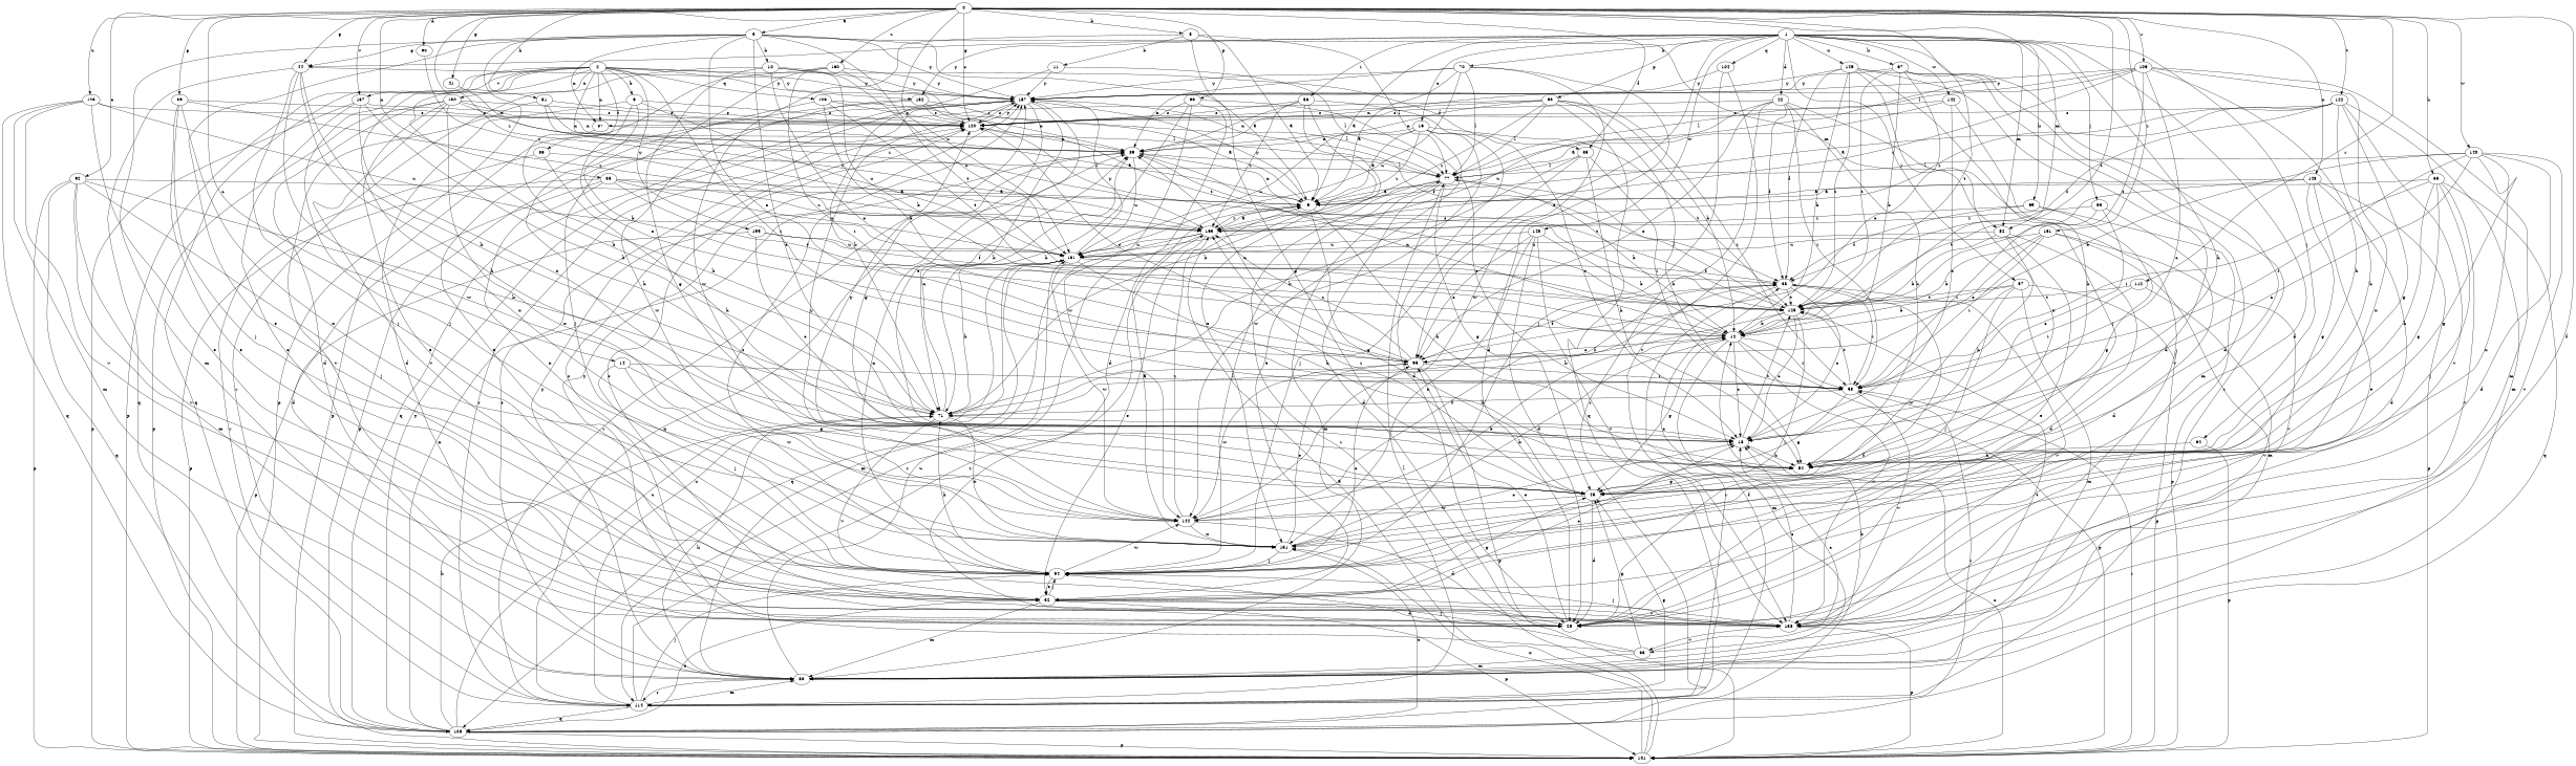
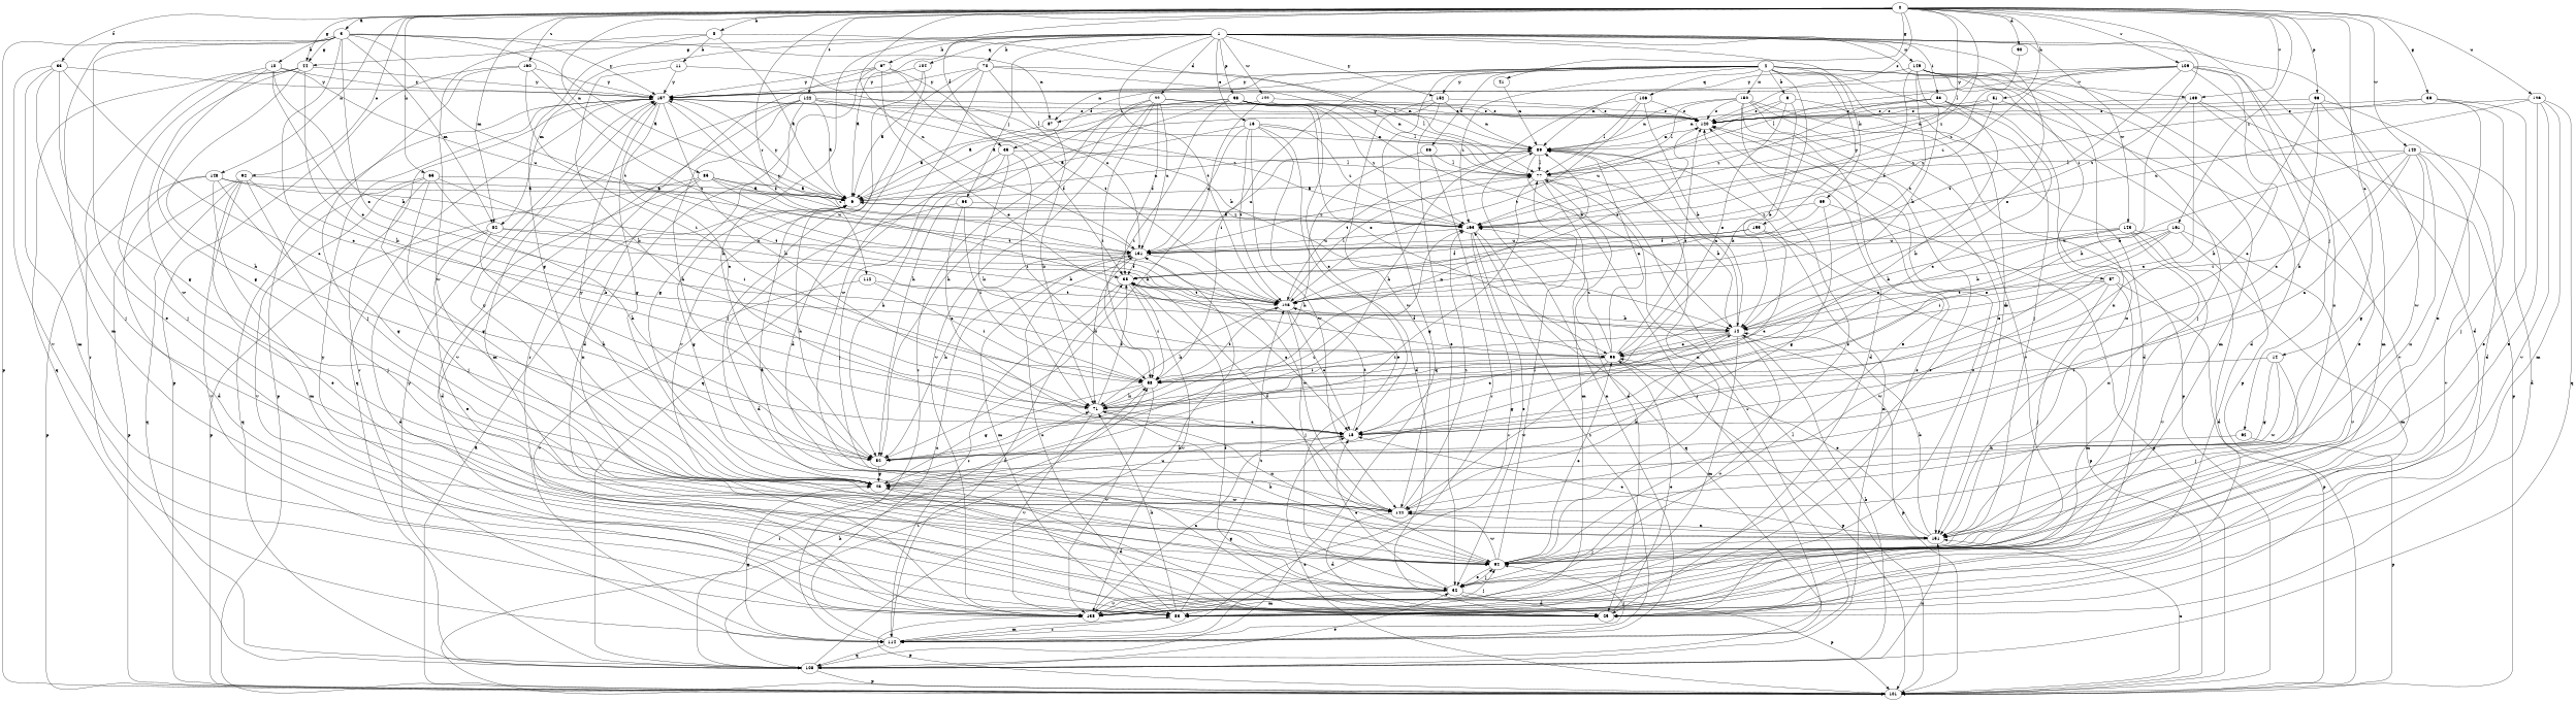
  strict digraph {
    0
    3
    8
    14
    n5 [label=90]
    33
    35
    39
    41
    44
    51
    65
    77
    82
    85
    92
    96
    109
    112
    120
    122
    125
    126
    131
-   137
+   137 [label=139]
    140
    148
    160
    161
    163
    6
    95
    87
    101
    157
    10
    18
    32
    83
    45
    11
    144
    58
    64
    138
    52
    71
    151
    89
    108
    25
    12
    114
    38
    1
    16
    22
    53
    57
    62
    63
    67
    69
    70
    98
    104
    142
    143
    149
    152
    2
    9
    36
    106
    150
    155
    0 -> 3 [label=a]
    0 -> 8 [label=b]
    0 -> 14 [label=c]
    0 -> n5 [label=d]
    0 -> 33 [label=f]
    0 -> 35 [label=f]
    0 -> 39 [label=g]
    0 -> 41 [label=g]
    0 -> 44 [label=g]
    0 -> 51 [label=h]
    0 -> 65 [label=k]
    0 -> 77 [label=l]
    0 -> 82 [label=m]
    0 -> 85 [label=n]
    0 -> 92 [label=o]
    0 -> 96 [label=p]
    0 -> 109 [label=r]
    0 -> 112 [label=r]
    0 -> 120 [label=s]
    0 -> 122 [label=t]
    0 -> 125 [label=t]
    0 -> 126 [label=u]
    0 -> 131 [label=u]
    0 -> 137 [label=v]
    0 -> 140 [label=w]
    0 -> 148 [label=x]
    0 -> 160 [label=z]
    0 -> 161 [label=z]
    0 -> 163 [label=z]
    3 -> 44 [label=g]
    3 -> 82 [label=m]
    3 -> 125 [label=t]
    3 -> 6 [label=a]
    3 -> 95 [label=o]
    3 -> 87 [label=n]
    3 -> 101 [label=p]
    3 -> 157 [label=y]
    3 -> 10 [label=b]
    3 -> 18 [label=c]
    3 -> 32 [label=e]
    3 -> 83 [label=m]
    8 -> 77 [label=l]
    8 -> 6 [label=a]
    8 -> 45 [label=g]
    8 -> 11 [label=b]
    8 -> 144 [label=w]
    14 -> 45 [label=g]
    14 -> 144 [label=w]
    14 -> 58 [label=i]
    14 -> 64 [label=j]
    n5 -> 163 [label=z]
    33 -> 157 [label=y]
    33 -> 18 [label=c]
    33 -> 83 [label=m]
    33 -> 45 [label=g]
    33 -> 64 [label=j]
-   138 -> 33 [label=v]
+   33 -> 138 [label=v]
    35 -> 77 [label=l]
    35 -> 58 [label=i]
    35 -> 64 [label=j]
    35 -> 52 [label=h]
    35 -> 71 [label=k]
    39 -> 120 [label=s]
    39 -> 163 [label=z]
    39 -> 32 [label=e]
    39 -> 64 [label=j]
    39 -> 151 [label=x]
    41 -> 89 [label=n]
    44 -> 157 [label=y]
    44 -> 144 [label=w]
    44 -> 64 [label=j]
    44 -> 52 [label=h]
    44 -> 71 [label=k]
    44 -> 108 [label=q]
    51 -> 120 [label=s]
    51 -> 163 [label=z]
    51 -> 138 [label=v]
    51 -> 89 [label=n]
    65 -> 6 [label=a]
    65 -> 45 [label=g]
    65 -> 58 [label=i]
    65 -> 64 [label=j]
    65 -> 138 [label=v]
    65 -> 52 [label=h]
    65 -> 108 [label=q]
    77 -> 6 [label=a]
    77 -> 83 [label=m]
    77 -> 45 [label=g]
    77 -> 25 [label=d]
    77 -> 12 [label=b]
    77 -> 114 [label=r]
    82 -> 131 [label=u]
    82 -> 32 [label=e]
    82 -> 52 [label=h]
    82 -> 25 [label=d]
    82 -> 12 [label=b]
    85 -> 125 [label=t]
    85 -> 131 [label=u]
    85 -> 163 [label=z]
    85 -> 6 [label=a]
    85 -> 101 [label=p]
    85 -> 151 [label=x]
    85 -> 25 [label=d]
    92 -> 6 [label=a]
    92 -> 101 [label=p]
    92 -> 83 [label=m]
    92 -> 64 [label=j]
    92 -> 138 [label=v]
    92 -> 71 [label=k]
    92 -> 108 [label=q]
    96 -> 120 [label=s]
    96 -> 18 [label=c]
    96 -> 144 [label=w]
    96 -> 71 [label=k]
    96 -> 25 [label=d]
    109 -> 77 [label=l]
    109 -> 125 [label=t]
    109 -> 163 [label=z]
    109 -> 157 [label=y]
    109 -> 18 [label=c]
    109 -> 83 [label=m]
    109 -> 52 [label=h]
    109 -> 151 [label=x]
    109 -> 89 [label=n]
    112 -> 125 [label=t]
    112 -> 58 [label=i]
    112 -> 138 [label=v]
    120 -> 157 [label=y]
    120 -> 89 [label=n]
    122 -> 120 [label=s]
    122 -> 163 [label=z]
    122 -> 6 [label=a]
    122 -> 83 [label=m]
    122 -> 45 [label=g]
    122 -> 138 [label=v]
    122 -> 52 [label=h]
    122 -> 38 [label=f]
    125 -> 77 [label=l]
    125 -> 120 [label=s]
    125 -> 18 [label=c]
    125 -> 64 [label=j]
    125 -> 71 [label=k]
    125 -> 12 [label=b]
    126 -> 120 [label=s]
    126 -> 131 [label=u]
    126 -> 32 [label=e]
    126 -> 83 [label=m]
    126 -> 138 [label=v]
    126 -> 108 [label=q]
    131 -> 157 [label=y]
    131 -> 83 [label=m]
    131 -> 144 [label=w]
    131 -> 52 [label=h]
    131 -> 71 [label=k]
    131 -> 38 [label=f]
    137 -> 120 [label=s]
    137 -> 101 [label=p]
    137 -> 18 [label=c]
    137 -> 32 [label=e]
    137 -> 71 [label=k]
    140 -> 77 [label=l]
    140 -> 18 [label=c]
    140 -> 45 [label=g]
    140 -> 58 [label=i]
    140 -> 138 [label=v]
    140 -> 151 [label=x]
    140 -> 25 [label=d]
    140 -> 12 [label=b]
    148 -> 125 [label=t]
    148 -> 6 [label=a]
    148 -> 101 [label=p]
    148 -> 32 [label=e]
    148 -> 45 [label=g]
    148 -> 25 [label=d]
    160 -> 125 [label=t]
    160 -> 101 [label=p]
    160 -> 157 [label=y]
    160 -> 58 [label=i]
    160 -> 64 [label=j]
    161 -> 131 [label=u]
    161 -> 95 [label=o]
    161 -> 83 [label=m]
    161 -> 58 [label=i]
    161 -> 138 [label=v]
    161 -> 12 [label=b]
    163 -> 131 [label=u]
    163 -> 6 [label=a]
    163 -> 32 [label=e]
    163 -> 108 [label=q]
    163 -> 114 [label=r]
    6 -> 163 [label=z]
    6 -> 157 [label=y]
    6 -> 45 [label=g]
    6 -> 52 [label=h]
    6 -> 89 [label=n]
    95 -> 120 [label=s]
    95 -> 163 [label=z]
    95 -> 101 [label=p]
    95 -> 144 [label=w]
    95 -> 58 [label=i]
    95 -> 89 [label=n]
    95 -> 38 [label=f]
    87 -> 6 [label=a]
    87 -> 71 [label=k]
    101 -> 77 [label=l]
    101 -> 6 [label=a]
    101 -> 18 [label=c]
    101 -> 58 [label=i]
    101 -> 151 [label=x]
    157 -> 120 [label=s]
    157 -> 101 [label=p]
    157 -> 18 [label=c]
    157 -> 45 [label=g]
    157 -> 71 [label=k]
    157 -> 108 [label=q]
    157 -> 114 [label=r]
    157 -> 38 [label=f]
    10 -> 131 [label=u]
    10 -> 95 [label=o]
    10 -> 157 [label=y]
    10 -> 45 [label=g]
    10 -> 12 [label=b]
    10 -> 114 [label=r]
    18 -> 125 [label=t]
    18 -> 52 [label=h]
    32 -> 101 [label=p]
    32 -> 18 [label=c]
    32 -> 83 [label=m]
    32 -> 45 [label=g]
    32 -> 64 [label=j]
    32 -> 138 [label=v]
    32 -> 25 [label=d]
    83 -> 120 [label=s]
    83 -> 125 [label=t]
    83 -> 131 [label=u]
    83 -> 157 [label=y]
    83 -> 71 [label=k]
    83 -> 114 [label=r]
    45 -> 163 [label=z]
    45 -> 157 [label=y]
    45 -> 144 [label=w]
    45 -> 25 [label=d]
    11 -> 77 [label=l]
    11 -> 157 [label=y]
    11 -> 71 [label=k]
    144 -> 163 [label=z]
    144 -> 157 [label=y]
    144 -> 151 [label=x]
    144 -> 25 [label=d]
    144 -> 12 [label=b]
    144 -> 38 [label=f]
    58 -> 125 [label=t]
    58 -> 45 [label=g]
    58 -> 138 [label=v]
    58 -> 71 [label=k]
    64 -> 77 [label=l]
    64 -> 120 [label=s]
    64 -> 95 [label=o]
    64 -> 32 [label=e]
    64 -> 144 [label=w]
    64 -> 71 [label=k]
    64 -> 89 [label=n]
    138 -> 120 [label=s]
    138 -> 101 [label=p]
    138 -> 18 [label=c]
    138 -> 64 [label=j]
    52 -> 45 [label=g]
    71 -> 18 [label=c]
    71 -> 138 [label=v]
    71 -> 151 [label=x]
    71 -> 89 [label=n]
    71 -> 38 [label=f]
    151 -> 6 [label=a]
    151 -> 95 [label=o]
    151 -> 18 [label=c]
    151 -> 64 [label=j]
    151 -> 12 [label=b]
    89 -> 77 [label=l]
    89 -> 125 [label=t]
    89 -> 131 [label=u]
    89 -> 114 [label=r]
    108 -> 131 [label=u]
    108 -> 101 [label=p]
    108 -> 157 [label=y]
    108 -> 32 [label=e]
    108 -> 58 [label=i]
    108 -> 71 [label=k]
    108 -> 151 [label=x]
    108 -> 89 [label=n]
    108 -> 12 [label=b]
    25 -> 120 [label=s]
    25 -> 95 [label=o]
    25 -> 38 [label=f]
    12 -> 95 [label=o]
    12 -> 101 [label=p]
    12 -> 18 [label=c]
    12 -> 83 [label=m]
    12 -> 45 [label=g]
    12 -> 58 [label=i]
    12 -> 138 [label=v]
    12 -> 89 [label=n]
    114 -> 131 [label=u]
    114 -> 163 [label=z]
    114 -> 83 [label=m]
    114 -> 45 [label=g]
    114 -> 64 [label=j]
    114 -> 89 [label=n]
    114 -> 108 [label=q]
    114 -> 38 [label=f]
    38 -> 125 [label=t]
    38 -> 18 [label=c]
    38 -> 58 [label=i]
    38 -> 138 [label=v]
    38 -> 114 [label=r]
    1 -> 44 [label=g]
    1 -> 82 [label=m]
    1 -> 125 [label=t]
    1 -> 6 [label=a]
    1 -> 95 [label=o]
    1 -> 52 [label=h]
    1 -> 25 [label=d]
    1 -> 16 [label=c]
    1 -> 22 [label=d]
    1 -> 53 [label=i]
    1 -> 57 [label=i]
    1 -> 62 [label=j]
    1 -> 63 [label=j]
    1 -> 67 [label=k]
    1 -> 69 [label=k]
    1 -> 70 [label=k]
    1 -> 98 [label=p]
    1 -> 104 [label=q]
    1 -> 142 [label=w]
    1 -> 143 [label=w]
    1 -> 149 [label=x]
    1 -> 152 [label=y]
    16 -> 125 [label=t]
    16 -> 131 [label=u]
    16 -> 163 [label=z]
    16 -> 6 [label=a]
    16 -> 32 [label=e]
    16 -> 144 [label=w]
    16 -> 89 [label=n]
    16 -> 25 [label=d]
    22 -> 120 [label=s]
    22 -> 131 [label=u]
    22 -> 95 [label=o]
    22 -> 58 [label=i]
    22 -> 138 [label=v]
    22 -> 52 [label=h]
    22 -> 114 [label=r]
    22 -> 38 [label=f]
    53 -> 120 [label=s]
    53 -> 163 [label=z]
    53 -> 18 [label=c]
    53 -> 71 [label=k]
    53 -> 151 [label=x]
    53 -> 89 [label=n]
    57 -> 125 [label=t]
    57 -> 101 [label=p]
    57 -> 83 [label=m]
    57 -> 144 [label=w]
    57 -> 64 [label=j]
    57 -> 12 [label=b]
    62 -> 101 [label=p]
    62 -> 52 [label=h]
    63 -> 163 [label=z]
    63 -> 18 [label=c]
    63 -> 58 [label=i]
    63 -> 25 [label=d]
    67 -> 125 [label=t]
    67 -> 95 [label=o]
    67 -> 157 [label=y]
    67 -> 25 [label=d]
    67 -> 12 [label=b]
    67 -> 114 [label=r]
    69 -> 163 [label=z]
    69 -> 101 [label=p]
    69 -> 45 [label=g]
    69 -> 38 [label=f]
    70 -> 77 [label=l]
    70 -> 131 [label=u]
    70 -> 6 [label=a]
    70 -> 157 [label=y]
    70 -> 144 [label=w]
    70 -> 89 [label=n]
    70 -> 25 [label=d]
    98 -> 77 [label=l]
    98 -> 120 [label=s]
    98 -> 163 [label=z]
    98 -> 87 [label=r]
    98 -> 58 [label=i]
    98 -> 52 [label=h]
    98 -> 89 [label=n]
    98 -> 108 [label=q]
    98 -> 12 [label=b]
    104 -> 157 [label=y]
    104 -> 64 [label=j]
    104 -> 138 [label=v]
    142 -> 120 [label=s]
    142 -> 6 [label=a]
    142 -> 18 [label=c]
    142 -> 52 [label=h]
    143 -> 131 [label=u]
    143 -> 95 [label=o]
    143 -> 138 [label=v]
    143 -> 151 [label=x]
    143 -> 25 [label=d]
    143 -> 12 [label=b]
    149 -> 125 [label=t]
    149 -> 157 [label=y]
    149 -> 83 [label=m]
    149 -> 64 [label=j]
    149 -> 151 [label=x]
    149 -> 25 [label=d]
    149 -> 12 [label=b]
    149 -> 38 [label=f]
    152 -> 120 [label=s]
    152 -> 6 [label=a]
    152 -> 32 [label=e]
    152 -> 144 [label=w]
    152 -> 89 [label=n]
    2 -> 35 [label=f]
    2 -> 137 [label=v]
    2 -> 163 [label=z]
    2 -> 87 [label=n]
    2 -> 101 [label=p]
    2 -> 157 [label=y]
    2 -> 58 [label=i]
    2 -> 64 [label=j]
    2 -> 71 [label=k]
    2 -> 151 [label=x]
    2 -> 108 [label=q]
    2 -> 152 [label=y]
    2 -> 9 [label=b]
    2 -> 36 [label=f]
    2 -> 106 [label=q]
    2 -> 150 [label=x]
    2 -> 155 [label=y]
    9 -> 120 [label=s]
    9 -> 131 [label=u]
    9 -> 95 [label=o]
    9 -> 25 [label=d]
    9 -> 12 [label=b]
    36 -> 77 [label=l]
    36 -> 52 [label=h]
    36 -> 114 [label=r]
    106 -> 77 [label=l]
    106 -> 120 [label=s]
    106 -> 125 [label=t]
    106 -> 52 [label=h]
    106 -> 12 [label=b]
    150 -> 77 [label=l]
    150 -> 120 [label=s]
    150 -> 101 [label=p]
    150 -> 32 [label=e]
    150 -> 138 [label=v]
    150 -> 151 [label=x]
    150 -> 89 [label=n]
    150 -> 25 [label=d]
    155 -> 131 [label=u]
    155 -> 101 [label=p]
    155 -> 18 [label=c]
    155 -> 38 [label=f]
  }
